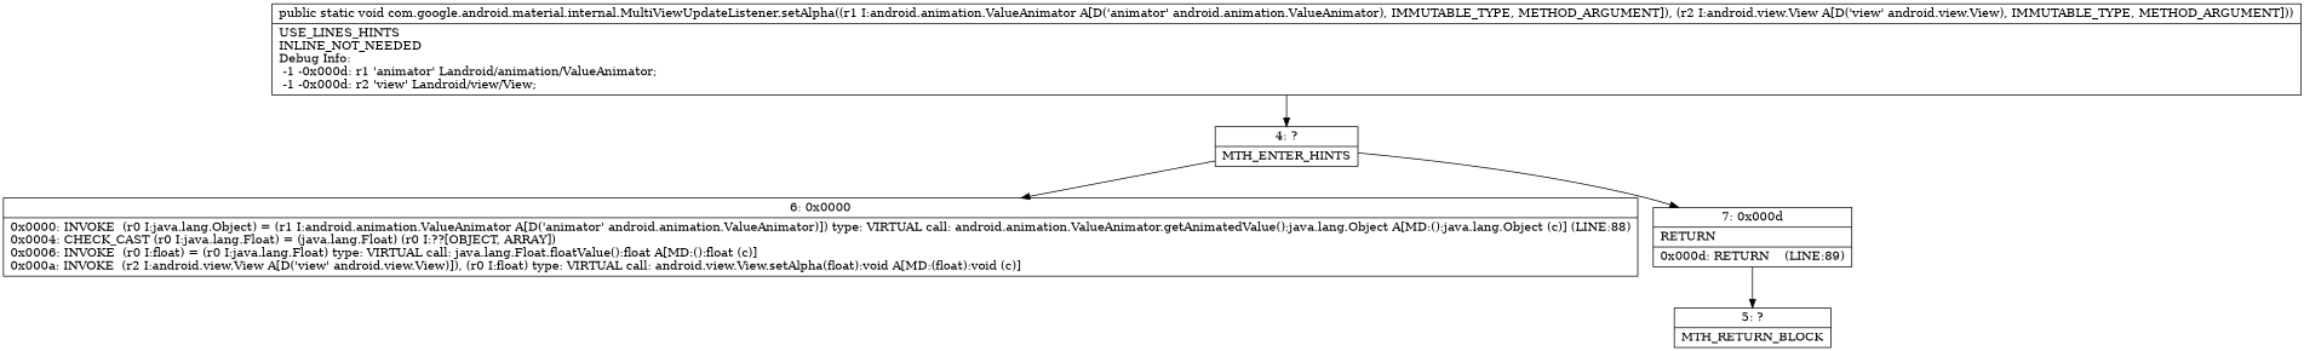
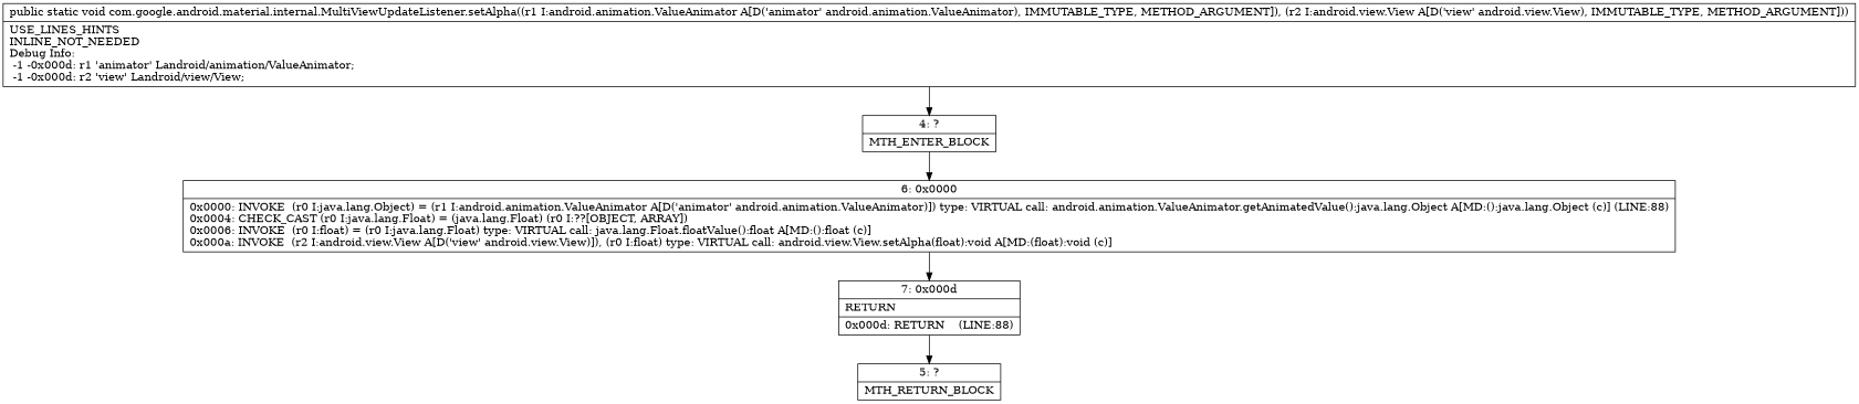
  digraph {
    node [shape=record]
-   n1 [label="{4\:\ ?|MTH_ENTER_HINTS\l}"]
+   n1 [label="{4\:\ ?|MTH_ENTER_BLOCK\l}"]
    n2 [label="{6\:\ 0x0000|0x0000: INVOKE  (r0 I:java.lang.Object) = (r1 I:android.animation.ValueAnimator A[D('animator' android.animation.ValueAnimator)]) type: VIRTUAL call: android.animation.ValueAnimator.getAnimatedValue():java.lang.Object A[MD:():java.lang.Object (c)] (LINE:88)\l0x0004: CHECK_CAST (r0 I:java.lang.Float) = (java.lang.Float) (r0 I:??[OBJECT, ARRAY]) \l0x0006: INVOKE  (r0 I:float) = (r0 I:java.lang.Float) type: VIRTUAL call: java.lang.Float.floatValue():float A[MD:():float (c)]\l0x000a: INVOKE  (r2 I:android.view.View A[D('view' android.view.View)]), (r0 I:float) type: VIRTUAL call: android.view.View.setAlpha(float):void A[MD:(float):void (c)]\l}"]
-   n3 [label="{7\:\ 0x000d|RETURN\l|0x000d: RETURN    (LINE:89)\l}"]
+   n3 [label="{7\:\ 0x000d|RETURN\l|0x000d: RETURN    (LINE:88)\l}"]
    n4 [label="{5\:\ ?|MTH_RETURN_BLOCK\l}"]
    n5 [label="{public static void com.google.android.material.internal.MultiViewUpdateListener.setAlpha((r1 I:android.animation.ValueAnimator A[D('animator' android.animation.ValueAnimator), IMMUTABLE_TYPE, METHOD_ARGUMENT]), (r2 I:android.view.View A[D('view' android.view.View), IMMUTABLE_TYPE, METHOD_ARGUMENT]))  | USE_LINES_HINTS\lINLINE_NOT_NEEDED\lDebug Info:\l  \-1 \-0x000d: r1 'animator' Landroid\/animation\/ValueAnimator;\l  \-1 \-0x000d: r2 'view' Landroid\/view\/View;\l}"]
    n1 -> n2
-   n1 -> n3
+   n2 -> n3
    n3 -> n4
    n5 -> n1
  }
